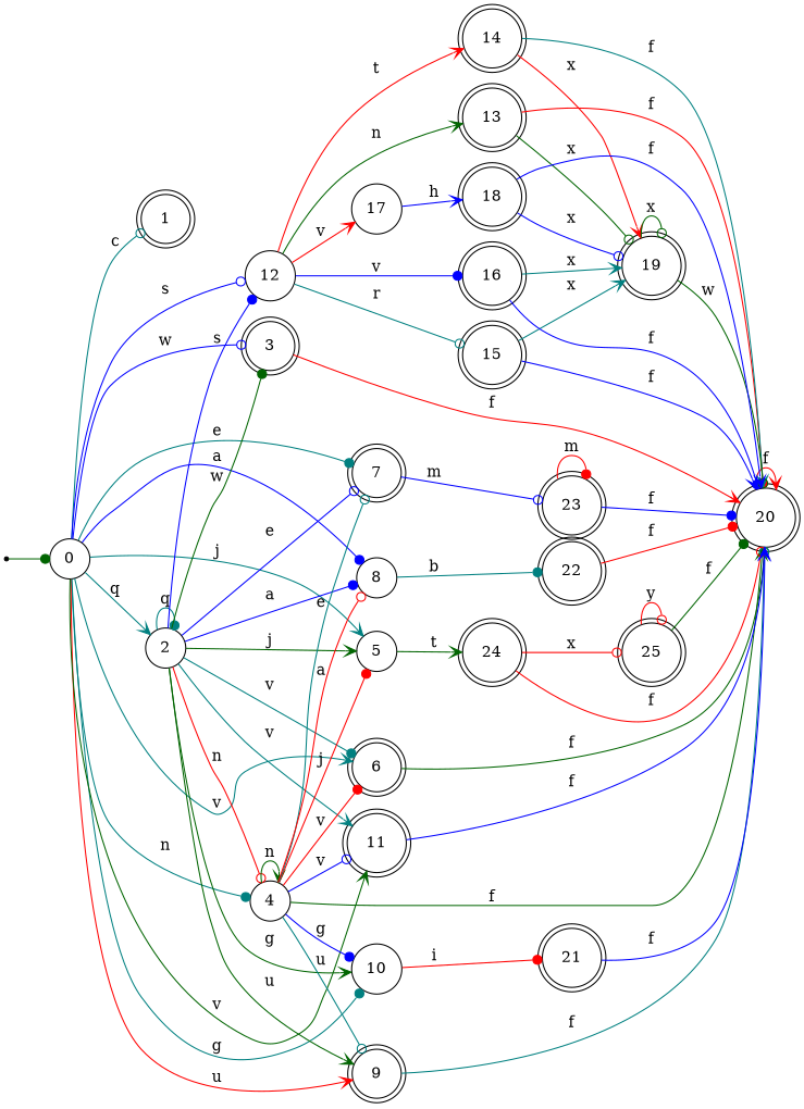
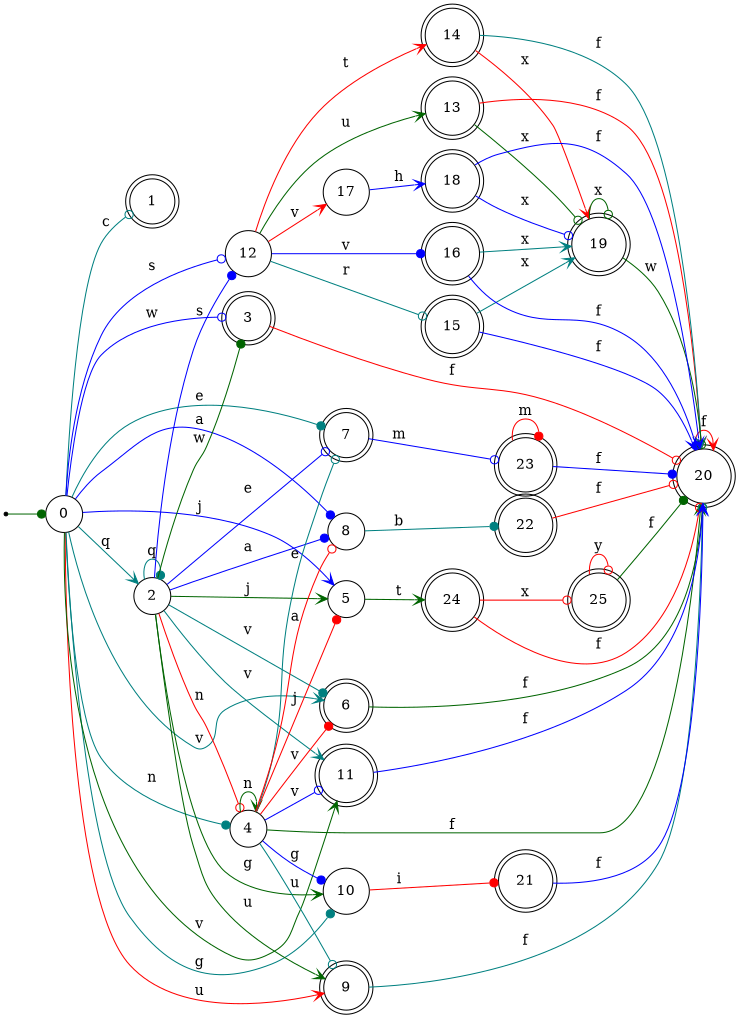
  digraph {
    rankdir=LR
    node [shape=doublecircle]
    edge [arrowhead=vee color=blue]
    dummy0 [shape=point]
    0 [shape=circle]
    1
    2 [shape=circle]
    3
    4 [shape=circle]
    5 [shape=circle]
    6
    7
    8 [shape=circle]
    9
    10 [shape=circle]
    11
    12 [shape=circle]
    20
    24
    23
    22
    21
    13
    14
    15
    16
    17 [shape=circle]
    25
    19
    18
    dummy0 -> 0 [arrowhead=dot color=darkgreen]
    0 -> 1 [arrowhead=odot color=teal label=c]
    0 -> 2 [color=teal label=q]
    0 -> 3 [arrowhead=odot label=w]
    0 -> 4 [arrowhead=dot color=teal label=n]
-   0 -> 5 [color=teal label=j]
+   0 -> 5 [label=j]
    0 -> 6 [color=teal label=v]
    0 -> 7 [arrowhead=dot color=teal label=e]
    0 -> 8 [arrowhead=dot label=a]
    0 -> 9 [color=red label=u]
    0 -> 10 [arrowhead=dot color=teal label=g]
    0 -> 11 [color=darkgreen label=v]
    0 -> 12 [arrowhead=odot label=s]
    2 -> 2 [arrowhead=dot color=teal label=q]
    2 -> 3 [arrowhead=dot color=darkgreen label=w]
    2 -> 4 [arrowhead=odot color=red label=n]
    2 -> 5 [color=darkgreen label=j]
    2 -> 6 [arrowhead=dot color=teal label=v]
    2 -> 7 [arrowhead=odot label=e]
    2 -> 8 [arrowhead=dot label=a]
    2 -> 9 [color=darkgreen label=u]
    2 -> 10 [color=darkgreen label=g]
    2 -> 11 [color=teal label=v]
    2 -> 12 [arrowhead=dot label=s]
-   3 -> 20 [color=red label=f]
+   3 -> 20 [arrowhead=odot color=red label=f]
    4 -> 4 [color=darkgreen label=n]
    4 -> 5 [arrowhead=dot color=red label=j]
    4 -> 6 [arrowhead=dot color=red label=v]
    4 -> 7 [arrowhead=odot color=teal label=e]
    4 -> 8 [arrowhead=odot color=red label=a]
    4 -> 9 [arrowhead=odot color=teal label=u]
    4 -> 10 [arrowhead=dot label=g]
    4 -> 11 [arrowhead=odot label=v]
    4 -> 20 [color=darkgreen label=f]
    5 -> 24 [color=darkgreen label=t]
    6 -> 20 [arrowhead=odot color=darkgreen label=f]
    7 -> 23 [arrowhead=odot label=m]
    8 -> 22 [arrowhead=dot color=teal label=b]
    9 -> 20 [arrowhead=odot color=teal label=f]
    10 -> 21 [arrowhead=dot color=red label=i]
    11 -> 20 [label=f]
-   12 -> 13 [color=darkgreen label=n]
+   12 -> 13 [color=darkgreen label=u]
    12 -> 14 [color=red label=t]
    12 -> 15 [arrowhead=odot color=teal label=r]
    12 -> 16 [arrowhead=dot label=v]
    12 -> 17 [color=red label=v]
    20 -> 20 [color=red label=f]
    24 -> 20 [arrowhead=odot color=red label=f]
    24 -> 25 [arrowhead=odot color=red label=x]
    23 -> 20 [arrowhead=dot label=f]
    23 -> 23 [arrowhead=dot color=red label=m]
-   22 -> 20 [arrowhead=dot color=red label=f]
+   22 -> 20 [arrowhead=odot color=red label=f]
    21 -> 20 [label=f]
-   13 -> 20 [arrowhead=dot color=red label=f]
+   13 -> 20 [color=red label=f]
    13 -> 19 [arrowhead=odot color=darkgreen label=x]
    14 -> 20 [color=teal label=f]
    14 -> 19 [color=red label=x]
    15 -> 20 [label=f]
    15 -> 19 [color=teal label=x]
    16 -> 20 [arrowhead=dot label=f]
    16 -> 19 [color=teal label=x]
    17 -> 18 [label=h]
    25 -> 20 [arrowhead=dot color=darkgreen label=f]
    25 -> 25 [arrowhead=odot color=red label=y]
    19 -> 20 [arrowhead=odot color=darkgreen label=w]
    19 -> 19 [arrowhead=odot color=darkgreen label=x]
    18 -> 20 [label=f]
    18 -> 19 [arrowhead=odot label=x]
  }
